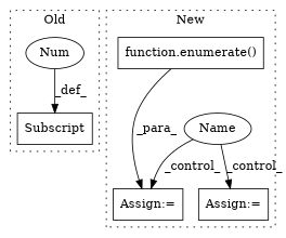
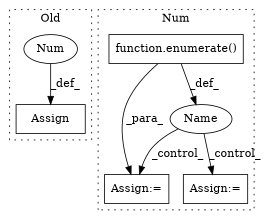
  digraph {
    node [a=68 l=1 shape=box]
-   n1 [a=63 l="9,0" label=Subscript s="883,0"]
+   n1 [a=63 l="9,0" label=Assign s="883,0"]
    n2 [a=76 label=Num s=890 shape=ellipse]
    n3 [a=75 l="10,1" label="function.enumerate()" s="1068,1084"]
    n4 [l=3 label="Assign:=" s=1148]
    n5 [a=87 label=Name s=1063 shape=ellipse]
    n6 [l=3 label="Assign:=" s=1104]
    subgraph cluster_1 {
      label=Old
      style=dotted
      n1
      n2
    }
    subgraph cluster_2 {
-     label=New
+     label=Num
      style=dotted
      n3
      n4
      n5
      n6
    }
    n2 -> n1 [label=_def_]
    n3 -> n4 [label=_para_]
+   n3 -> n5 [label=_def_]
    n5 -> n4 [label=_control_]
    n5 -> n6 [label=_control_]
  }
